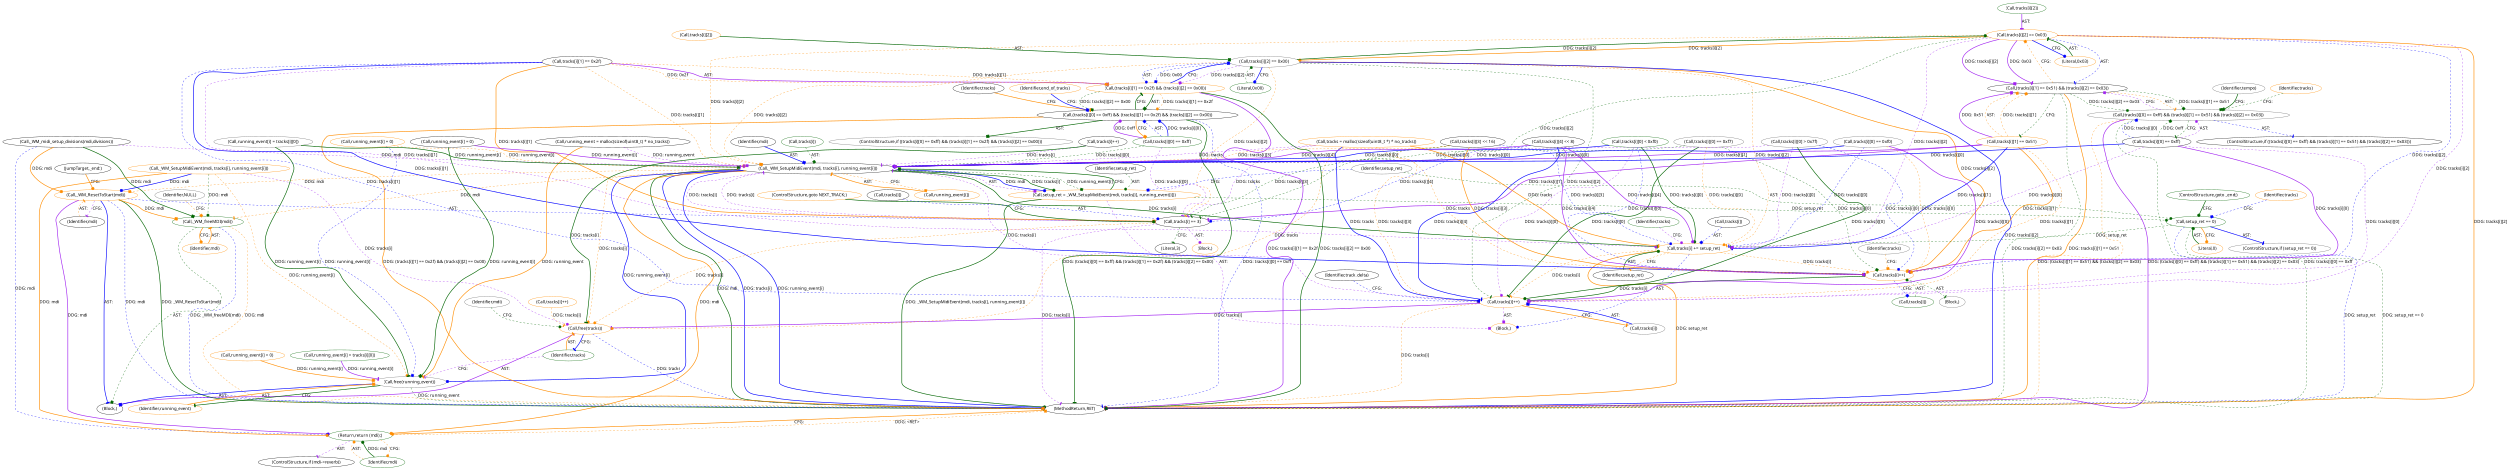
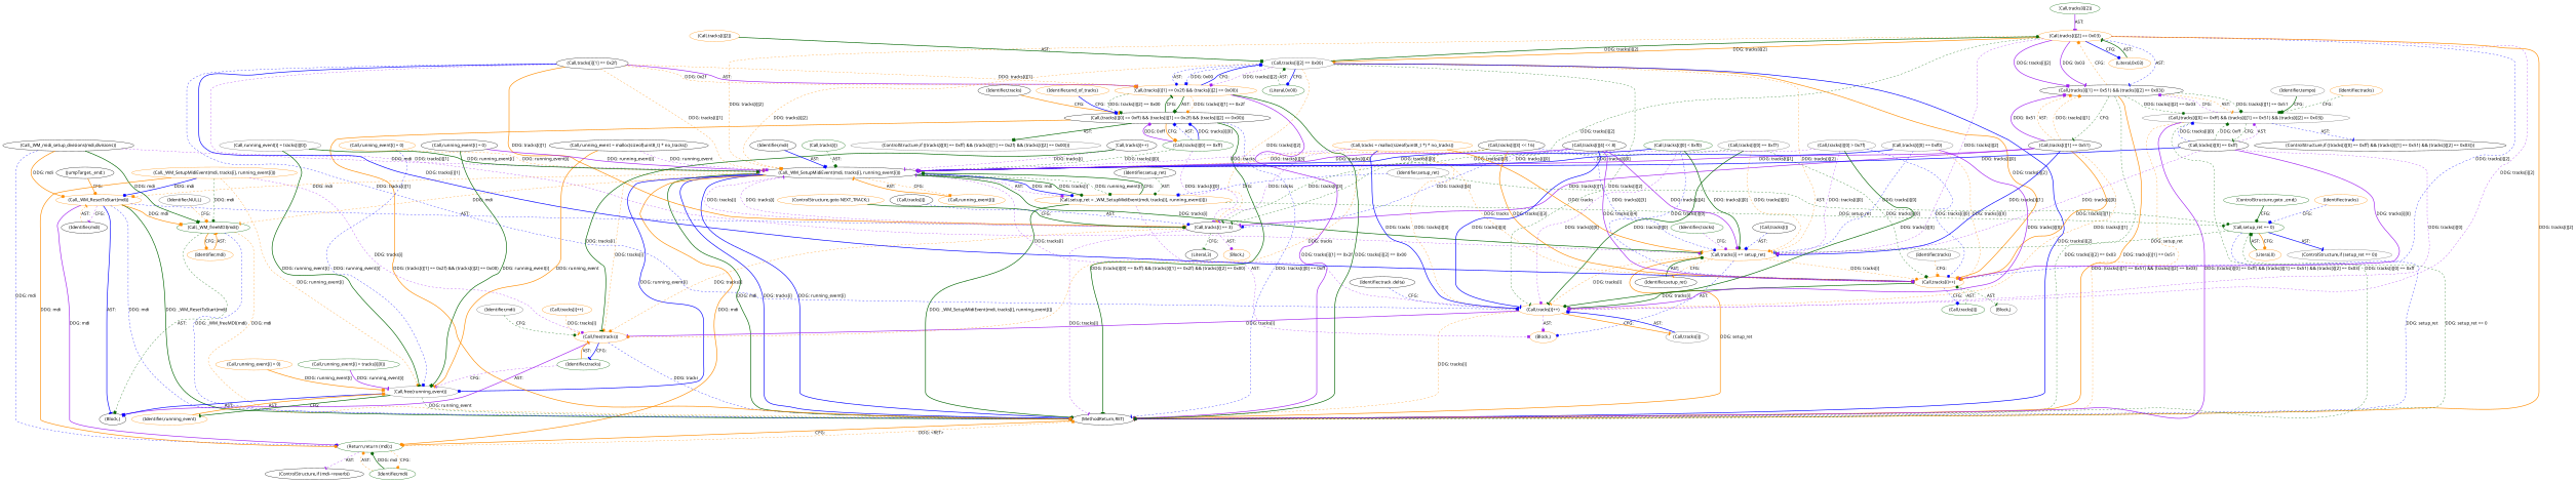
  digraph {
    fontname="Noto Sans"
    node [color=darkorange fontname="Noto Sans"]
    edge [arrowhead=dot color=darkorange fontname="Noto Sans" style=dashed]
    n1 [label="(Call,tracks[i][2] == 0x03)"]
    n2 [color=gray40 label="(Call,tracks[i][2] == 0x00)"]
    n3 [color=black label="(Call,_WM_SetupMidiEvent(mdi, tracks[i], running_event[i]))"]
    n4 [label="(Call,tracks[i] += setup_ret)"]
    n5 [label="(Call,tracks[i]++)"]
    n6 [label="(Call,tracks[i]++)"]
    n7 [color=black label="(Call,tracks[i] += 3)"]
    n8 [color=black label="(Call,(tracks[i][1] == 0x51) && (tracks[i][2] == 0x03))"]
    n9 [color=black label="(MethodReturn,RET)"]
    n10 [label="(Literal,0x03)"]
    n11 [label="(Call,(tracks[i][1] == 0x2f) && (tracks[i][2] == 0x00))"]
    n12 [color=darkgreen label="(Literal,0x00)"]
    n13 [label="(Call,setup_ret = _WM_SetupMidiEvent(mdi, tracks[i], running_event[i]))"]
    n14 [label="(Call,free(tracks))"]
    n15 [label="(Call,_WM_ResetToStart(mdi))"]
    n16 [color=darkgreen label="(Return,return (mdi);)"]
    n17 [color=darkgreen label="(Call,_WM_freeMDI(mdi))"]
    n18 [color=gray40 label="(Call,free(running_event))"]
    n19 [label="(Call,running_event[i])"]
    n20 [label="(Block,)"]
    n21 [color=black label="(Identifier,setup_ret)"]
    n22 [color=gray40 label="(Block,)"]
    n23 [color=darkgreen label="(Call,tracks[i])"]
    n24 [color=gray40 label="(Call,tracks[i])"]
    n25 [color=black label="(Literal,3)"]
    n26 [label="(Block,)"]
    n27 [color=gray40 label="(Call,(tracks[i][0] == 0xff) && (tracks[i][1] == 0x51) && (tracks[i][2] == 0x03))"]
-   n28 [label="(Call,tracks[i][1] == 0x51)"]
+   n28 [color=black label="(Call,tracks[i][1] == 0x51)"]
    n29 [color=black label="(Call,(tracks[i][0] == 0xff) && (tracks[i][1] == 0x2f) && (tracks[i][2] == 0x00))"]
    n30 [color=darkgreen label="(Call,setup_ret == 0)"]
    n31 [color=black label="(Block,)"]
    n32 [color=darkgreen label="(Identifier,tracks)"]
    n33 [color=black label="(Identifier,mdi)"]
    n34 [color=black label="(ControlStructure,if (mdi->reverb))"]
    n35 [color=darkgreen label="(Identifier,mdi)"]
    n36 [label="(Identifier,mdi)"]
    n37 [label="(Identifier,running_event)"]
    n38 [label="(Literal,0)"]
    n39 [color=gray40 label="(ControlStructure,if (setup_ret == 0))"]
    n40 [color=darkgreen label="(Call,tracks[i][0] == 0xff)"]
    n41 [color=gray40 label="(ControlStructure,if ((tracks[i][0] == 0xff) && (tracks[i][1] == 0x2f) && (tracks[i][2] == 0x00)))"]
    n42 [color=black label="(Call,tracks[i][1] == 0x2f)"]
    n43 [color=black label="(Call,tracks[i][0] == 0xff)"]
    n44 [color=black label="(ControlStructure,if ((tracks[i][0] == 0xff) && (tracks[i][1] == 0x51) && (tracks[i][2] == 0x03)))"]
    n45 [color=gray40 label="(Identifier,mdi)"]
    n46 [color=black label="(Call,tracks[i]++)"]
    n47 [label="(Call,running_event[i] = 0)"]
    n48 [color=black label="(Identifier,setup_ret)"]
    n49 [color=black label="(Identifier,tracks)"]
    n50 [color=gray40 label="(Call,tracks[i][0] == 0xf7)"]
    n51 [color=darkgreen label="(Call,tracks[i])"]
    n52 [label="(Identifier,tracks)"]
    n53 [color=gray40 label="(Identifier,setup_ret)"]
    n54 [color=black label="(Call,_WM_midi_setup_divisions(mdi,divisions))"]
    n55 [color=black label="(Call,tracks[i][3] << 16)"]
    n56 [label="(Identifier,tracks)"]
    n57 [color=black label="(Call,running_event = malloc(sizeof(uint8_t) * no_tracks))"]
    n58 [label="(Call,tracks = malloc(sizeof(uint8_t *) * no_tracks))"]
    n59 [label="(Call,tracks[i]++)"]
    n60 [label="(ControlStructure,goto NEXT_TRACK;)"]
    n61 [color=darkgreen label="(Identifier,tracks)"]
    n62 [color=darkgreen label="(ControlStructure,goto _end;)"]
    n63 [color=gray40 label="(Identifier,tempo)"]
    n64 [color=black label="(JumpTarget,_end:)"]
    n65 [label="(Call,_WM_SetupMidiEvent(mdi, tracks[i], running_event[i]))"]
    n66 [color=black label="(Call,tracks[i])"]
    n67 [color=gray40 label="(Call,running_event[i] = tracks[i][0])"]
    n68 [label="(Identifier,end_of_tracks)"]
    n69 [color=darkgreen label="(Call,running_event[i] = tracks[i][0])"]
    n70 [color=darkgreen label="(Call,tracks[i][0] < 0xf0)"]
    n71 [color=black label="(Call,running_event[i] = 0)"]
    n72 [color=gray40 label="(Call,tracks[i][0] == 0xf0)"]
    n73 [color=darkgreen label="(Call,tracks[i][2])"]
    n74 [color=gray40 label="(Call,tracks[i][0] > 0x7f)"]
    n75 [color=black label="(Call,tracks[i])"]
    n76 [color=gray40 label="(Identifier,NULL)"]
    n77 [color=black label="(Call,tracks[i][4] << 8)"]
    n78 [color=gray40 label="(Identifier,tracks)"]
    n79 [label="(Call,running_event[i] = 0)"]
    n80 [label="(Call,tracks[i][2])"]
    n81 [color=black label="(Identifier,track_delta)"]
    n82 [color=black label="(Identifier,mdi)"]
    n1 -> n2 [label="DDG: tracks[i][2]" style=bold]
    n1 -> n3 [arrowhead=box label="DDG: tracks[i][2]"]
    n1 -> n4 [arrowhead=tee color=purple label="DDG: tracks[i][2]"]
    n1 -> n5 [arrowhead=tee color=blue label="DDG: tracks[i][2]"]
    n1 -> n6 [arrowhead=tee color=purple label="DDG: tracks[i][2]"]
    n1 -> n7 [arrowhead=tee color=darkgreen label="DDG: tracks[i][2]"]
    n1 -> n8 [arrowhead=tee color=blue label="AST: "]
    n1 -> n8 [arrowhead=box color=purple label="DDG: tracks[i][2]" style=bold]
    n1 -> n8 [arrowhead=tee color=purple label="DDG: 0x03" style=bold]
    n1 -> n9 [arrowhead=tee label="DDG: tracks[i][2]" style=bold]
    n1 -> n10 [color=blue label="CFG: " style=bold]
    n2 -> n1 [color=darkgreen label="DDG: tracks[i][2]" style=bold]
    n2 -> n3 [arrowhead=box label="DDG: tracks[i][2]"]
    n2 -> n4 [arrowhead=tee label="DDG: tracks[i][2]"]
    n2 -> n5 [arrowhead=box label="DDG: tracks[i][2]" style=bold]
    n2 -> n6 [arrowhead=tee color=darkgreen label="DDG: tracks[i][2]"]
    n2 -> n7 [arrowhead=tee label="DDG: tracks[i][2]"]
    n2 -> n9 [arrowhead=box color=blue label="DDG: tracks[i][2]" style=bold]
    n2 -> n11 [color=blue label="AST: "]
    n2 -> n11 [arrowhead=box color=purple label="DDG: tracks[i][2]"]
    n2 -> n11 [arrowhead=box color=blue label="DDG: 0x00"]
    n2 -> n12 [color=blue label="CFG: " style=bold]
    n3 -> n4 [arrowhead=tee color=darkgreen label="DDG: tracks[i]" style=bold]
    n3 -> n7 [arrowhead=box color=purple label="DDG: tracks[i]"]
    n3 -> n9 [color=darkgreen label="DDG: mdi" style=bold]
    n3 -> n9 [color=blue label="DDG: tracks[i]" style=bold]
    n3 -> n9 [color=blue label="DDG: running_event[i]" style=bold]
    n3 -> n13 [arrowhead=box color=purple label="AST: "]
    n3 -> n13 [color=blue label="DDG: mdi" style=bold]
    n3 -> n13 [color=darkgreen label="DDG: tracks[i]" style=bold]
    n3 -> n13 [arrowhead=box color=darkgreen label="DDG: running_event[i]"]
    n3 -> n14 [label="DDG: tracks[i]"]
    n3 -> n15 [arrowhead=box label="DDG: mdi"]
    n3 -> n16 [label="DDG: mdi" style=bold]
    n3 -> n17 [arrowhead=tee label="DDG: mdi"]
    n3 -> n18 [color=blue label="DDG: running_event[i]" style=bold]
    n3 -> n19 [arrowhead=box label="CFG: "]
    n4 -> n5 [label="DDG: tracks[i]"]
    n4 -> n6 [arrowhead=tee label="DDG: tracks[i]"]
    n4 -> n9 [arrowhead=box label="DDG: setup_ret" style=bold]
    n4 -> n20 [color=blue label="AST: "]
    n4 -> n21 [arrowhead=tee label="CFG: "]
    n5 -> n6 [color=darkgreen label="DDG: tracks[i]" style=bold]
    n5 -> n22 [arrowhead=tee color=darkgreen label="AST: "]
    n5 -> n23 [arrowhead=box color=blue label="CFG: "]
    n6 -> n3 [arrowhead=tee color=purple label="DDG: tracks[i]"]
    n6 -> n9 [arrowhead=box label="DDG: tracks[i]"]
    n6 -> n14 [arrowhead=tee color=purple label="DDG: tracks[i]" style=bold]
    n6 -> n20 [arrowhead=box color=purple label="AST: "]
    n6 -> n24 [arrowhead=tee label="CFG: " style=bold]
    n7 -> n3 [arrowhead=tee color=purple label="DDG: tracks[i]"]
    n7 -> n9 [arrowhead=tee color=purple label="DDG: tracks[i]"]
    n7 -> n14 [label="DDG: tracks[i]"]
    n7 -> n25 [arrowhead=tee color=darkgreen label="CFG: "]
    n7 -> n26 [color=purple label="AST: "]
    n8 -> n1 [arrowhead=box label="CFG: "]
    n8 -> n9 [arrowhead=tee color=darkgreen label="DDG: tracks[i][2] == 0x03"]
    n8 -> n9 [arrowhead=tee label="DDG: tracks[i][1] == 0x51" style=bold]
    n8 -> n27 [arrowhead=tee label="AST: "]
    n8 -> n27 [arrowhead=box color=darkgreen label="DDG: tracks[i][1] == 0x51"]
    n8 -> n27 [color=darkgreen label="DDG: tracks[i][2] == 0x03"]
    n8 -> n28 [arrowhead=tee color=darkgreen label="CFG: "]
    n9 -> n16 [label="CFG: " style=bold]
    n10 -> n1 [arrowhead=tee color=darkgreen label="AST: " style=bold]
    n11 -> n2 [arrowhead=box color=blue label="CFG: " style=bold]
    n11 -> n9 [arrowhead=tee color=purple label="DDG: tracks[i][1] == 0x2f" style=bold]
    n11 -> n9 [color=darkgreen label="DDG: tracks[i][2] == 0x00" style=bold]
    n11 -> n29 [arrowhead=box color=darkgreen label="AST: " style=bold]
    n11 -> n29 [label="DDG: tracks[i][1] == 0x2f"]
    n11 -> n29 [arrowhead=box color=darkgreen label="DDG: tracks[i][2] == 0x00"]
    n12 -> n2 [color=darkgreen label="AST: "]
    n13 -> n3 [arrowhead=box color=darkgreen label="CFG: " style=bold]
    n13 -> n9 [color=darkgreen label="DDG: _WM_SetupMidiEvent(mdi, tracks[i], running_event[i])" style=bold]
    n13 -> n20 [arrowhead=box color=purple label="AST: "]
    n13 -> n30 [color=darkgreen label="DDG: setup_ret"]
    n14 -> n9 [color=blue label="DDG: tracks"]
    n14 -> n31 [arrowhead=box color=purple label="AST: " style=bold]
    n14 -> n32 [arrowhead=tee color=blue label="CFG: " style=bold]
    n15 -> n7 [color=blue label="AST: "]
    n15 -> n9 [arrowhead=tee color=darkgreen label="DDG: _WM_ResetToStart(mdi)" style=bold]
    n15 -> n9 [arrowhead=box color=blue label="DDG: mdi"]
    n15 -> n16 [color=purple label="DDG: mdi" style=bold]
    n15 -> n17 [arrowhead=box label="DDG: mdi" style=bold]
    n15 -> n31 [arrowhead=tee color=blue label="AST: " style=bold]
    n15 -> n33 [arrowhead=tee color=purple label="CFG: "]
    n16 -> n9 [arrowhead=box label="DDG: <RET>"]
    n16 -> n34 [arrowhead=tee color=purple label="AST: "]
    n16 -> n35 [label="CFG: "]
    n17 -> n9 [arrowhead=tee label="DDG: mdi"]
    n17 -> n9 [color=blue label="DDG: _WM_freeMDI(mdi)"]
    n17 -> n31 [arrowhead=box color=darkgreen label="AST: "]
    n17 -> n36 [label="CFG: " style=bold]
    n18 -> n9 [arrowhead=tee color=darkgreen label="DDG: running_event"]
    n18 -> n31 [arrowhead=box color=blue label="AST: " style=bold]
    n18 -> n37 [arrowhead=tee color=darkgreen label="CFG: " style=bold]
    n19 -> n3 [arrowhead=tee label="AST: " style=bold]
    n21 -> n4 [color=darkgreen label="AST: " style=bold]
    n23 -> n5 [color=darkgreen label="AST: "]
    n24 -> n6 [arrowhead=box color=blue label="AST: " style=bold]
    n27 -> n8 [arrowhead=box color=purple label="CFG: "]
    n27 -> n9 [arrowhead=box label="DDG: (tracks[i][1] == 0x51) && (tracks[i][2] == 0x03)"]
    n27 -> n9 [arrowhead=tee color=purple label="DDG: (tracks[i][0] == 0xff) && (tracks[i][1] == 0x51) && (tracks[i][2] == 0x03)" style=bold]
    n27 -> n9 [arrowhead=tee color=darkgreen label="DDG: tracks[i][0] == 0xff"]
    n27 -> n43 [arrowhead=tee color=darkgreen label="CFG: "]
    n27 -> n44 [arrowhead=tee color=blue label="AST: "]
    n28 -> n3 [arrowhead=box color=purple label="DDG: tracks[i][1]" style=bold]
    n28 -> n4 [arrowhead=tee color=blue label="DDG: tracks[i][1]" style=bold]
    n28 -> n5 [arrowhead=tee label="DDG: tracks[i][1]" style=bold]
    n28 -> n6 [label="DDG: tracks[i][1]"]
    n28 -> n7 [arrowhead=tee color=purple label="DDG: tracks[i][1]" style=bold]
    n28 -> n8 [arrowhead=box label="AST: "]
    n28 -> n8 [arrowhead=box label="DDG: tracks[i][1]"]
    n28 -> n8 [arrowhead=box color=purple label="DDG: 0x51" style=bold]
    n29 -> n9 [arrowhead=tee color=darkgreen label="DDG: (tracks[i][0] == 0xff) && (tracks[i][1] == 0x2f) && (tracks[i][2] == 0x00)" style=bold]
    n29 -> n9 [arrowhead=tee color=blue label="DDG: tracks[i][0] == 0xff"]
    n29 -> n9 [arrowhead=box label="DDG: (tracks[i][1] == 0x2f) && (tracks[i][2] == 0x00)" style=bold]
    n29 -> n11 [arrowhead=tee color=darkgreen label="CFG: " style=bold]
    n29 -> n40 [arrowhead=box label="CFG: " style=bold]
    n29 -> n41 [arrowhead=box color=darkgreen label="AST: " style=bold]
    n30 -> n4 [arrowhead=tee color=darkgreen label="DDG: setup_ret"]
    n30 -> n9 [color=blue label="DDG: setup_ret"]
    n30 -> n9 [color=darkgreen label="DDG: setup_ret == 0"]
    n30 -> n38 [label="CFG: " style=bold]
    n30 -> n39 [arrowhead=tee color=blue label="AST: " style=bold]
    n32 -> n14 [arrowhead=tee label="AST: " style=bold]
    n32 -> n18 [arrowhead=tee color=purple label="CFG: "]
    n33 -> n15 [arrowhead=tee label="AST: "]
    n35 -> n16 [label="AST: "]
    n35 -> n16 [color=darkgreen label="DDG: mdi" style=bold]
    n36 -> n17 [arrowhead=tee label="AST: " style=bold]
    n37 -> n18 [arrowhead=box label="AST: " style=bold]
-   n38 -> n30 [color=darkgreen label="AST: " style=bold]
+   n38 -> n30 [arrowhead=box color=darkgreen label="AST: " style=bold]
    n40 -> n3 [arrowhead=tee color=darkgreen label="DDG: tracks[i][0]"]
    n40 -> n7 [arrowhead=tee color=purple label="DDG: tracks[i][0]"]
    n40 -> n29 [arrowhead=box color=blue label="AST: "]
    n40 -> n29 [color=blue label="DDG: tracks[i][0]" style=bold]
    n40 -> n29 [color=purple label="DDG: 0xff" style=bold]
    n42 -> n3 [arrowhead=box label="DDG: tracks[i][1]"]
    n42 -> n4 [color=purple label="DDG: tracks[i][1]"]
    n42 -> n5 [arrowhead=box color=blue label="DDG: tracks[i][1]" style=bold]
    n42 -> n6 [arrowhead=box color=blue label="DDG: tracks[i][1]"]
    n42 -> n7 [arrowhead=box label="DDG: tracks[i][1]" style=bold]
    n42 -> n11 [arrowhead=box color=purple label="AST: " style=bold]
    n42 -> n11 [arrowhead=box label="DDG: tracks[i][1]"]
    n42 -> n11 [arrowhead=tee label="DDG: 0x2f"]
    n43 -> n3 [color=blue label="DDG: tracks[i][0]" style=bold]
    n43 -> n4 [arrowhead=box color=purple label="DDG: tracks[i][0]"]
    n43 -> n5 [color=purple label="DDG: tracks[i][0]" style=bold]
    n43 -> n6 [arrowhead=tee color=purple label="DDG: tracks[i][0]"]
    n43 -> n27 [color=purple label="AST: "]
    n43 -> n27 [arrowhead=box color=blue label="DDG: tracks[i][0]"]
    n43 -> n27 [arrowhead=box color=darkgreen label="DDG: 0xff"]
    n45 -> n14 [color=darkgreen label="CFG: "]
    n46 -> n3 [arrowhead=tee color=purple label="DDG: tracks[i]"]
    n46 -> n14 [arrowhead=tee color=darkgreen label="DDG: tracks[i]" style=bold]
    n47 -> n3 [arrowhead=tee label="DDG: running_event[i]"]
    n47 -> n18 [arrowhead=box color=blue label="DDG: running_event[i]"]
    n48 -> n13 [color=darkgreen label="AST: "]
    n49 -> n29 [arrowhead=tee label="CFG: " style=bold]
    n50 -> n3 [color=darkgreen label="DDG: tracks[i][0]"]
    n50 -> n4 [label="DDG: tracks[i][0]"]
    n50 -> n5 [arrowhead=box color=darkgreen label="DDG: tracks[i][0]"]
    n50 -> n6 [arrowhead=tee color=darkgreen label="DDG: tracks[i][0]" style=bold]
    n51 -> n3 [arrowhead=box color=darkgreen label="AST: "]
    n52 -> n30 [arrowhead=box color=blue label="CFG: "]
    n53 -> n13 [arrowhead=box color=blue label="CFG: "]
    n53 -> n30 [color=darkgreen label="AST: "]
    n54 -> n3 [arrowhead=tee color=purple label="DDG: mdi"]
    n54 -> n15 [label="DDG: mdi" style=bold]
    n54 -> n16 [arrowhead=box color=blue label="DDG: mdi"]
    n54 -> n17 [arrowhead=box color=darkgreen label="DDG: mdi" style=bold]
    n55 -> n3 [label="DDG: tracks[i][3]"]
    n55 -> n4 [color=blue label="DDG: tracks[i][3]"]
    n55 -> n5 [arrowhead=box label="DDG: tracks[i][3]" style=bold]
    n55 -> n6 [label="DDG: tracks[i][3]"]
    n55 -> n7 [arrowhead=tee color=darkgreen label="DDG: tracks[i][3]"]
    n56 -> n27 [arrowhead=box color=darkgreen label="CFG: "]
    n57 -> n3 [arrowhead=box color=purple label="DDG: running_event"]
    n57 -> n18 [arrowhead=tee label="DDG: running_event" style=bold]
    n58 -> n3 [color=purple label="DDG: tracks"]
    n58 -> n4 [arrowhead=tee label="DDG: tracks" style=bold]
    n58 -> n5 [arrowhead=box label="DDG: tracks"]
    n58 -> n6 [arrowhead=tee color=blue label="DDG: tracks" style=bold]
    n58 -> n7 [arrowhead=tee color=purple label="DDG: tracks"]
    n58 -> n14 [label="DDG: tracks"]
    n59 -> n14 [arrowhead=tee label="DDG: tracks[i]"]
    n60 -> n7 [color=darkgreen label="CFG: " style=bold]
    n61 -> n4 [color=purple label="CFG: "]
    n62 -> n30 [color=darkgreen label="CFG: " style=bold]
    n63 -> n27 [arrowhead=box color=darkgreen label="CFG: " style=bold]
    n64 -> n15 [label="CFG: " style=bold]
    n65 -> n14 [color=purple label="DDG: tracks[i]"]
    n65 -> n15 [color=blue label="DDG: mdi" style=bold]
    n65 -> n16 [label="DDG: mdi" style=bold]
    n65 -> n17 [color=darkgreen label="DDG: mdi"]
    n65 -> n18 [label="DDG: running_event[i]"]
    n66 -> n7 [color=blue label="AST: "]
    n67 -> n3 [arrowhead=box color=darkgreen label="DDG: running_event[i]" style=bold]
    n67 -> n18 [arrowhead=tee color=darkgreen label="DDG: running_event[i]" style=bold]
    n68 -> n29 [arrowhead=box color=blue label="CFG: " style=bold]
    n69 -> n18 [arrowhead=tee color=purple label="DDG: running_event[i]" style=bold]
    n70 -> n3 [arrowhead=tee color=blue label="DDG: tracks[i][0]" style=bold]
    n70 -> n4 [color=darkgreen label="DDG: tracks[i][0]" style=bold]
    n70 -> n5 [arrowhead=tee color=blue label="DDG: tracks[i][0]"]
    n70 -> n6 [color=purple label="DDG: tracks[i][0]"]
    n71 -> n3 [arrowhead=tee color=purple label="DDG: running_event[i]" style=bold]
    n71 -> n18 [arrowhead=box color=darkgreen label="DDG: running_event[i]" style=bold]
    n72 -> n3 [color=blue label="DDG: tracks[i][0]" style=bold]
    n72 -> n4 [arrowhead=tee color=blue label="DDG: tracks[i][0]"]
    n72 -> n5 [arrowhead=box label="DDG: tracks[i][0]"]
    n72 -> n6 [arrowhead=box color=purple label="DDG: tracks[i][0]" style=bold]
    n73 -> n1 [arrowhead=tee color=purple label="AST: " style=bold]
    n74 -> n3 [color=purple label="DDG: tracks[i][0]"]
    n74 -> n4 [arrowhead=box color=purple label="DDG: tracks[i][0]"]
    n74 -> n5 [color=blue label="DDG: tracks[i][0]"]
    n74 -> n6 [color=darkgreen label="DDG: tracks[i][0]" style=bold]
    n75 -> n4 [arrowhead=box color=blue label="AST: "]
    n76 -> n17 [arrowhead=box label="CFG: "]
    n77 -> n3 [arrowhead=box color=purple label="DDG: tracks[i][4]" style=bold]
    n77 -> n4 [color=purple label="DDG: tracks[i][4]" style=bold]
    n77 -> n5 [color=purple label="DDG: tracks[i][4]" style=bold]
    n77 -> n6 [arrowhead=tee color=blue label="DDG: tracks[i][4]" style=bold]
    n77 -> n7 [color=blue label="DDG: tracks[i][4]"]
    n78 -> n5 [arrowhead=box label="CFG: "]
    n79 -> n18 [arrowhead=box label="DDG: running_event[i]" style=bold]
    n80 -> n2 [arrowhead=box color=darkgreen label="AST: " style=bold]
    n81 -> n6 [color=blue label="CFG: "]
    n82 -> n3 [arrowhead=box color=blue label="AST: " style=bold]
  }
